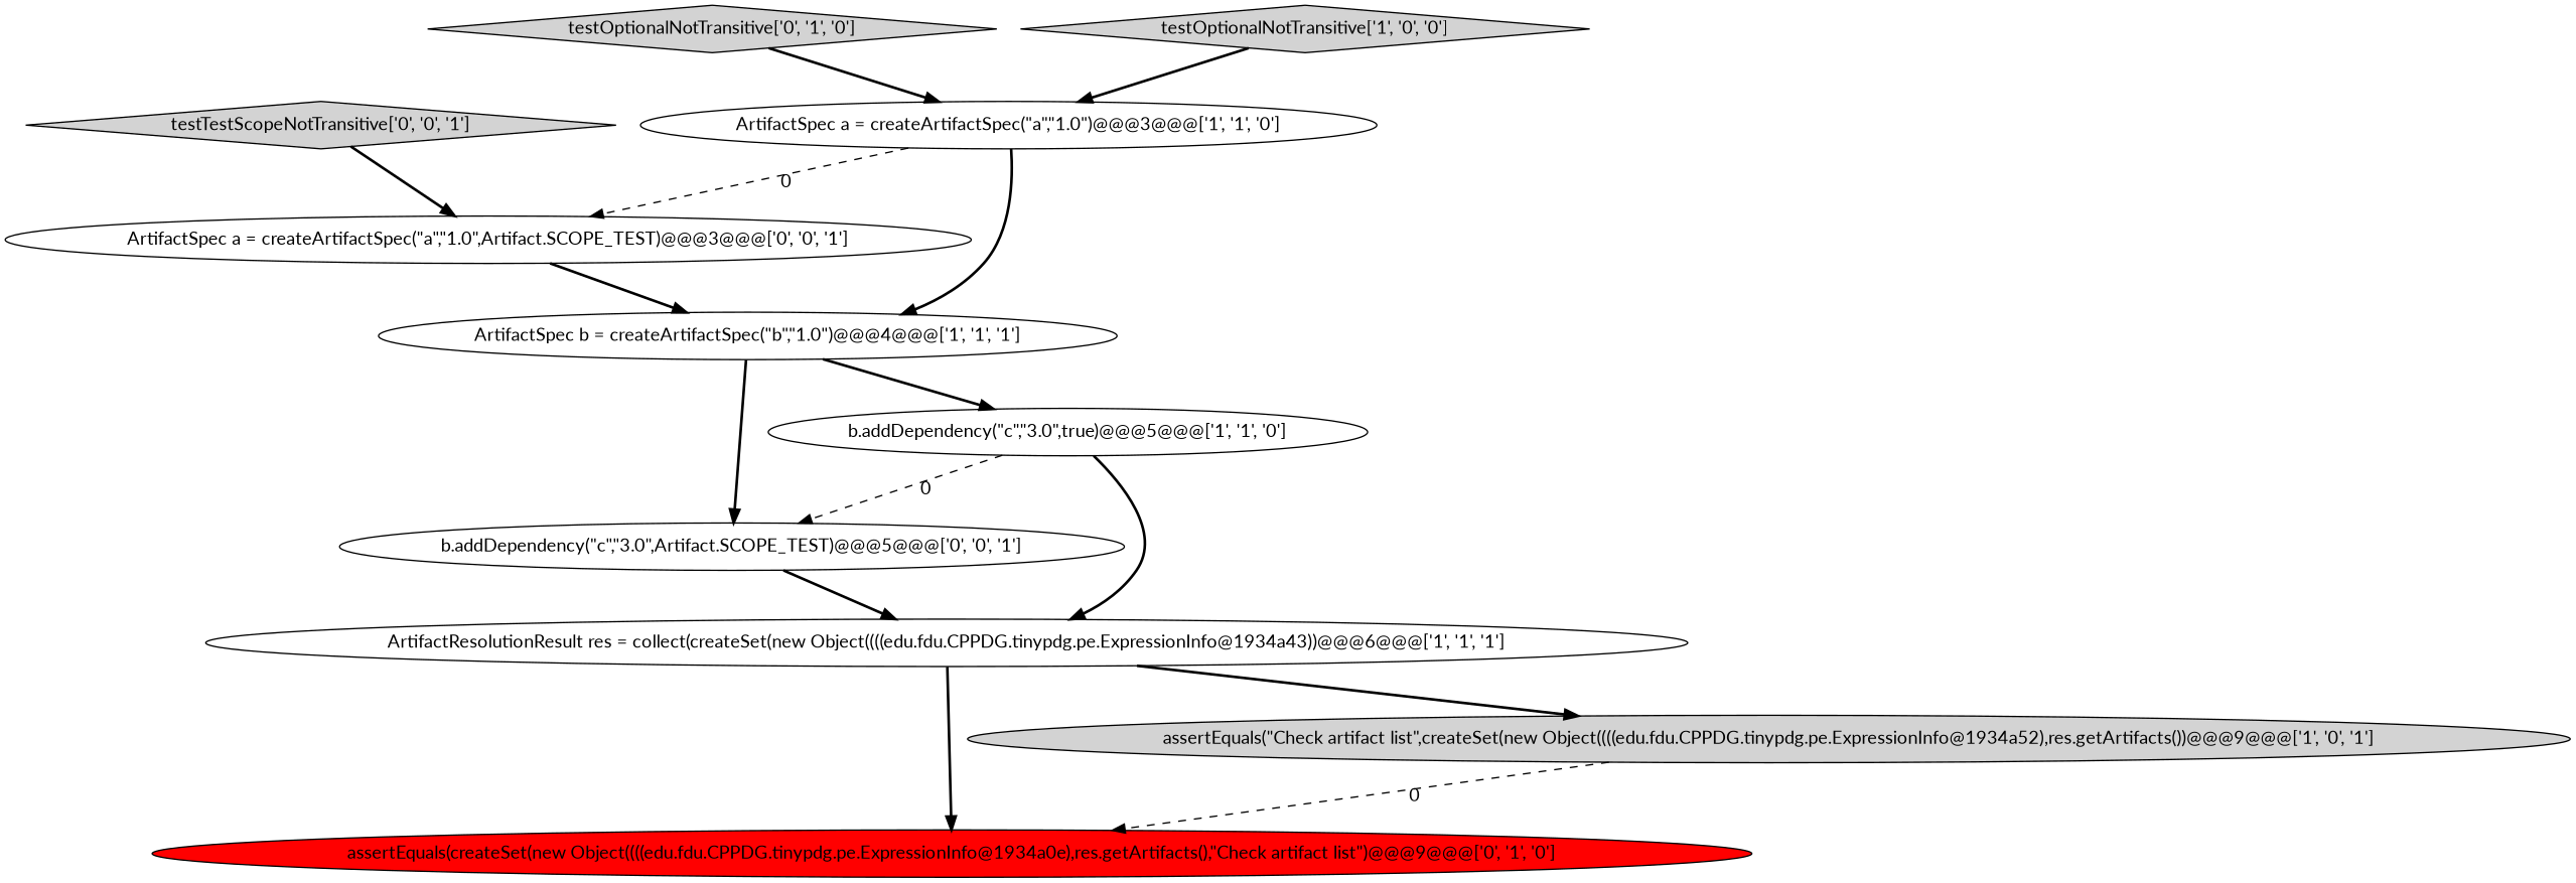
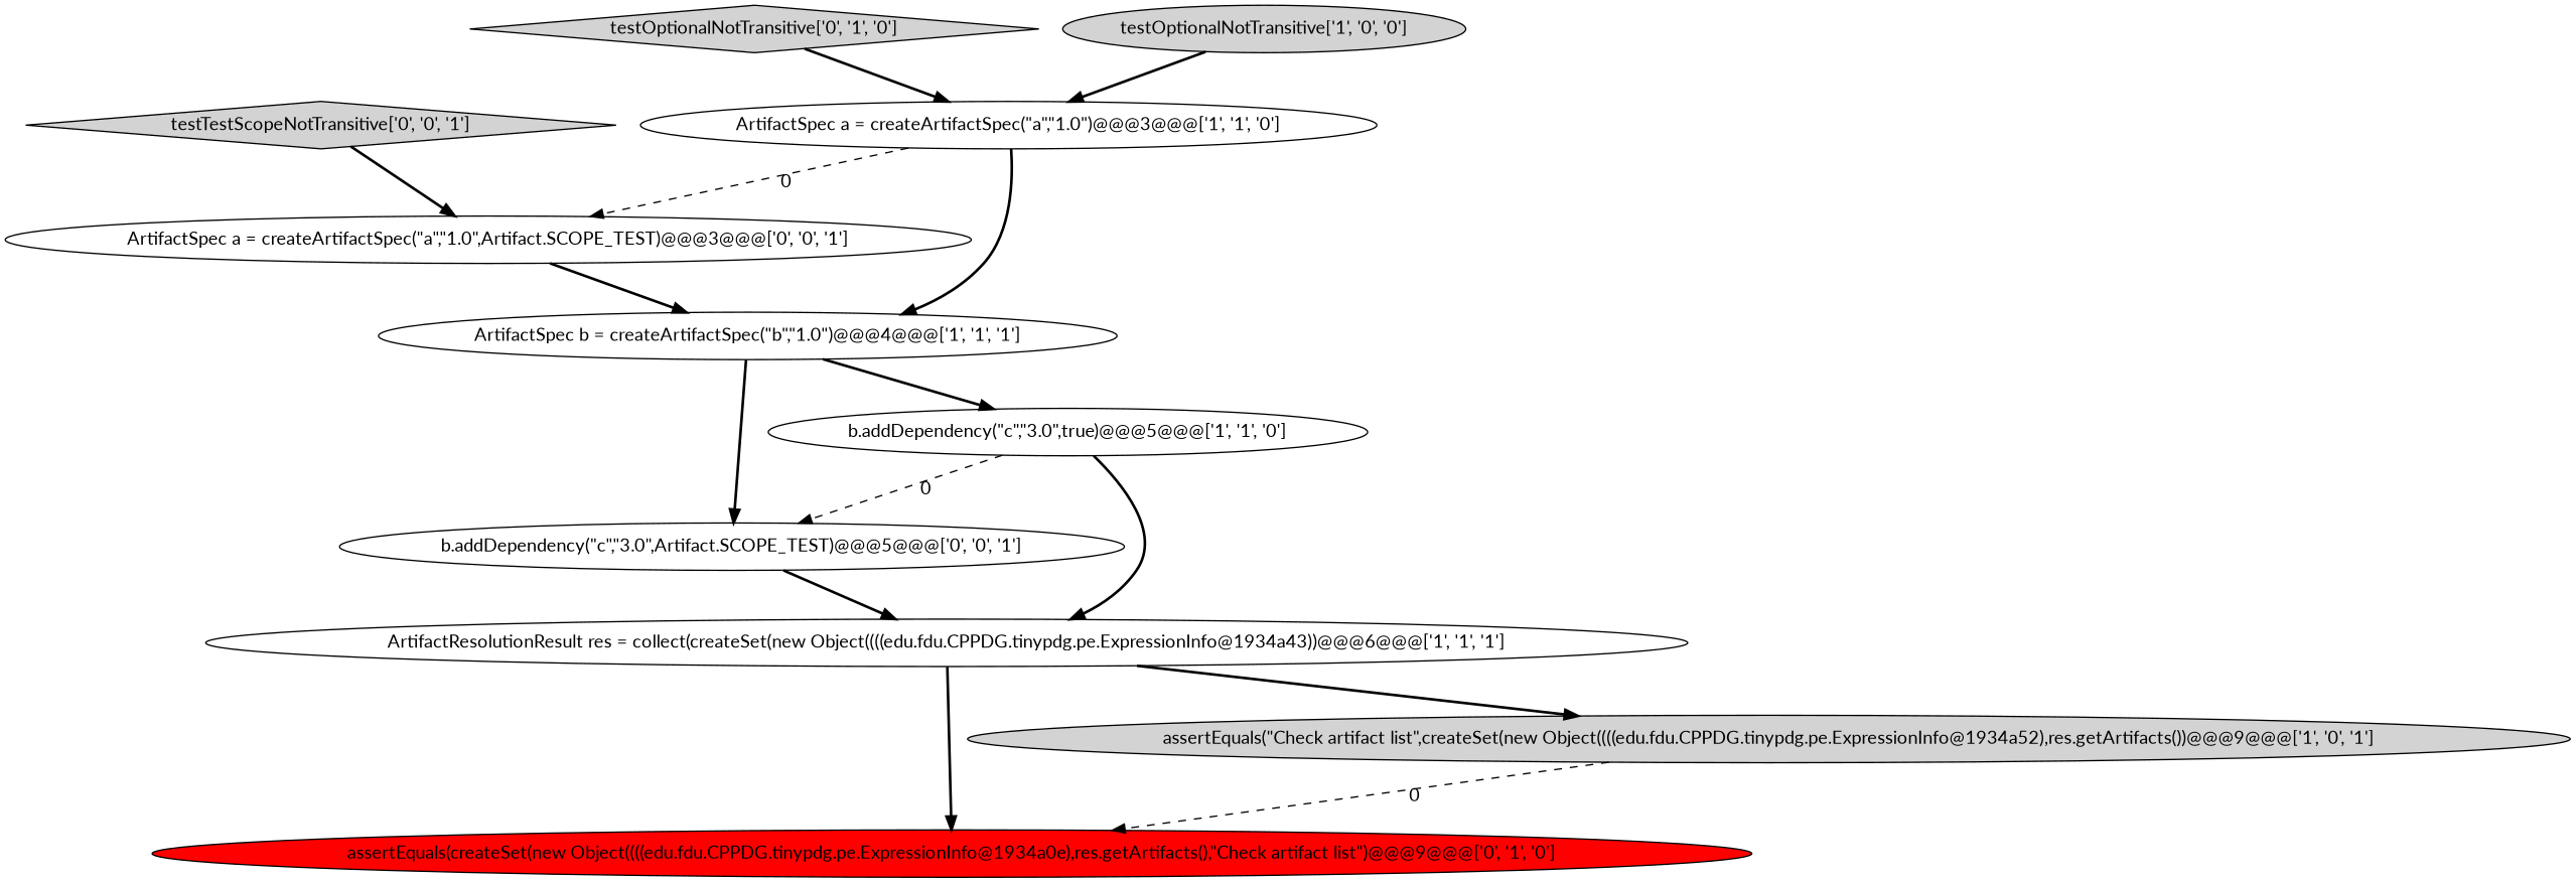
  digraph {
    fontname=Lato
    node [fillcolor=white shape=ellipse style=filled fontname=Lato]
    edge [style=bold fontname=Lato]
    n1 [fillcolor=red label="assertEquals(createSet(new Object((((edu.fdu.CPPDG.tinypdg.pe.ExpressionInfo@1934a0e),res.getArtifacts(),\"Check artifact list\")@@@9@@@['0', '1', '0']"]
    n2 [fillcolor=lightgray label="assertEquals(\"Check artifact list\",createSet(new Object((((edu.fdu.CPPDG.tinypdg.pe.ExpressionInfo@1934a52),res.getArtifacts())@@@9@@@['1', '0', '1']"]
    n3 [label="ArtifactSpec a = createArtifactSpec(\"a\",\"1.0\")@@@3@@@['1', '1', '0']"]
    n4 [label="ArtifactSpec a = createArtifactSpec(\"a\",\"1.0\",Artifact.SCOPE_TEST)@@@3@@@['0', '0', '1']"]
    n5 [label="ArtifactSpec b = createArtifactSpec(\"b\",\"1.0\")@@@4@@@['1', '1', '1']"]
    n6 [fillcolor=lightgray label="testOptionalNotTransitive['0', '1', '0']" shape=diamond]
    n7 [label="b.addDependency(\"c\",\"3.0\",Artifact.SCOPE_TEST)@@@5@@@['0', '0', '1']"]
    n8 [label="ArtifactResolutionResult res = collect(createSet(new Object((((edu.fdu.CPPDG.tinypdg.pe.ExpressionInfo@1934a43))@@@6@@@['1', '1', '1']"]
    n9 [label="b.addDependency(\"c\",\"3.0\",true)@@@5@@@['1', '1', '0']"]
    n10 [fillcolor=lightgray label="testTestScopeNotTransitive['0', '0', '1']" shape=diamond]
-   n11 [fillcolor=lightgray label="testOptionalNotTransitive['1', '0', '0']" shape=diamond]
+   n11 [fillcolor=lightgray label="testOptionalNotTransitive['1', '0', '0']"]
    n2 -> n1 [label=0 style=dashed]
    n3 -> n4 [label=0 style=dashed]
    n3 -> n5
    n4 -> n5
    n5 -> n7
    n5 -> n9
    n6 -> n3
    n7 -> n8
    n8 -> n1
    n8 -> n2
    n9 -> n7 [label=0 style=dashed]
    n9 -> n8
    n10 -> n4
    n11 -> n3
  }
